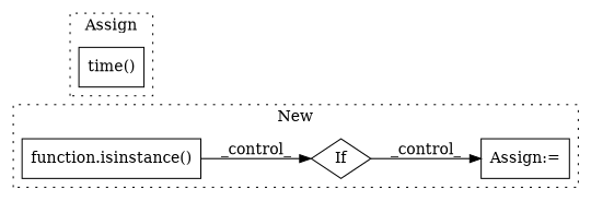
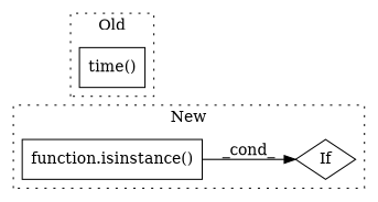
  digraph {
    rankdir=LR
    node [a=75 l=3 shape=box]
    n1 [l="11,1" label="function.isinstance()" s="1015,1037"]
    n2 [a=96 label=If s=1012 shape=diamond]
-   n3 [a=68 label="Assign:=" s=1055]
    n4 [l=11 label="time()" s=1196]
    subgraph cluster_1 {
      label=New
      style=dotted
      n1
      n2
-     n3
    }
    subgraph cluster_2 {
-     label=Assign
+     label=Old
      style=dotted
      n4
    }
-   n1 -> n2 [label=_control_]
-   n2 -> n3 [label=_control_]
+   n1 -> n2 [label=_cond_]
  }
